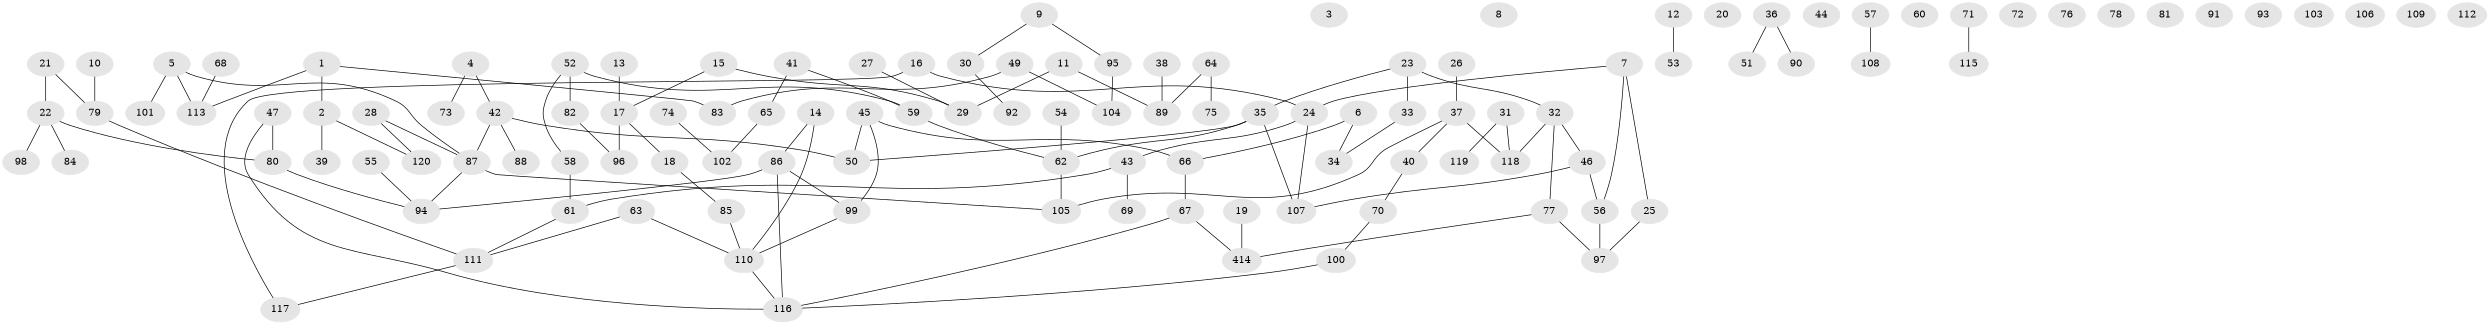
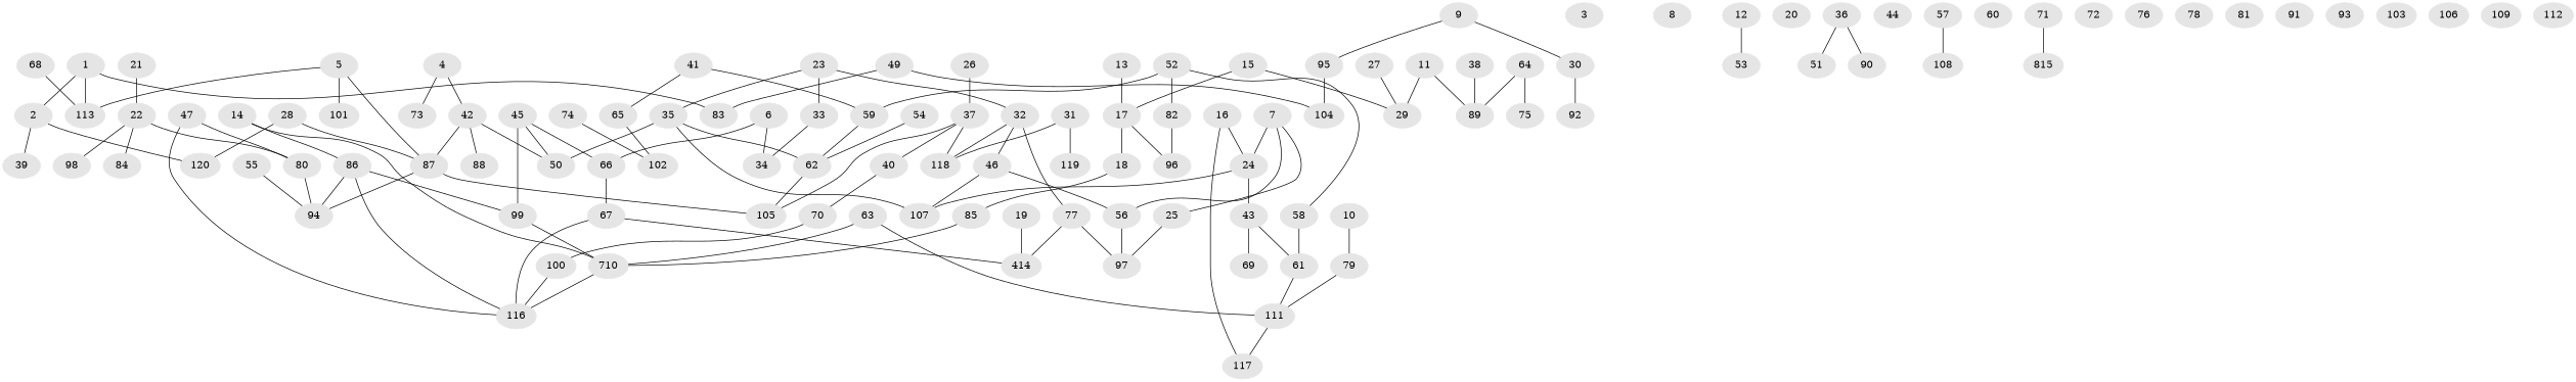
  graph {
    node [color=gray90 style=filled]
    1
    2
    83
    113
    39
    120
    3
    4
    42
    73
    87
    50
    88
    5
    101
    105
    94
    6
    34
    66
    67
    7
    24
    25
    56
    43
    107
    97
    8
    9
    30
    95
    92
    104
    10
    79
    111
    11
    29
    89
    12
    53
    13
    17
    18
    96
    14
    86
-   110
+   110 [label=710]
    99
    116
    15
    16
    117
    85
    n56 [label=414]
    19
    20
    21
    22
    80
    84
    98
    23
    32
    33
    35
    118
    46
    77
    62
    61
    69
    26
    37
    40
    27
    28
    31
    119
    36
    51
    90
    70
    38
    100
    41
    59
    65
    102
    44
    45
    47
    74
    49
    52
    58
    82
    63
    54
    55
    57
    108
    60
    64
    75
    68
    71
-   115
+   115 [label=815]
    72
    76
    78
    81
    91
    93
    103
    106
    109
    112
    1 -- 2
    1 -- 83
    1 -- 113
    2 -- 39
    2 -- 120
    4 -- 42
    4 -- 73
    42 -- 87
    42 -- 50
    42 -- 88
    87 -- 105
    87 -- 94
    5 -- 113
    5 -- 87
    5 -- 101
    6 -- 34
    6 -- 66
    66 -- 67
    67 -- 116
    67 -- n56
    7 -- 24
    7 -- 25
    7 -- 56
    24 -- 43
    24 -- 107
    25 -- 97
    56 -- 97
    43 -- 61
    43 -- 69
    9 -- 30
    9 -- 95
    30 -- 92
    95 -- 104
    10 -- 79
    79 -- 111
    111 -- 117
    11 -- 29
    11 -- 89
    12 -- 53
    13 -- 17
    17 -- 18
    17 -- 96
    18 -- 85
    14 -- 86
    14 -- 110
    86 -- 94
    86 -- 99
    86 -- 116
    110 -- 116
    99 -- 110
    15 -- 29
    15 -- 17
    16 -- 24
    16 -- 117
    85 -- 110
    19 -- n56
-   21 -- 79
    21 -- 22
    22 -- 80
    22 -- 84
    22 -- 98
    80 -- 94
    23 -- 32
    23 -- 33
    23 -- 35
    32 -- 118
    32 -- 46
    32 -- 77
    33 -- 34
    35 -- 50
    35 -- 107
    35 -- 62
    46 -- 56
    46 -- 107
    77 -- 97
    77 -- n56
    62 -- 105
    61 -- 111
    26 -- 37
    37 -- 105
    37 -- 118
    37 -- 40
    40 -- 70
    27 -- 29
    28 -- 120
    28 -- 87
    31 -- 118
    31 -- 119
    36 -- 51
    36 -- 90
    70 -- 100
    38 -- 89
    100 -- 116
    41 -- 59
    41 -- 65
    59 -- 62
    65 -- 102
    45 -- 50
    45 -- 66
    45 -- 99
    47 -- 116
    47 -- 80
    74 -- 102
    49 -- 83
    49 -- 104
    52 -- 59
    52 -- 58
    52 -- 82
    58 -- 61
    82 -- 96
    63 -- 111
    63 -- 110
    54 -- 62
    55 -- 94
    57 -- 108
    64 -- 89
    64 -- 75
    68 -- 113
    71 -- 115
  }
